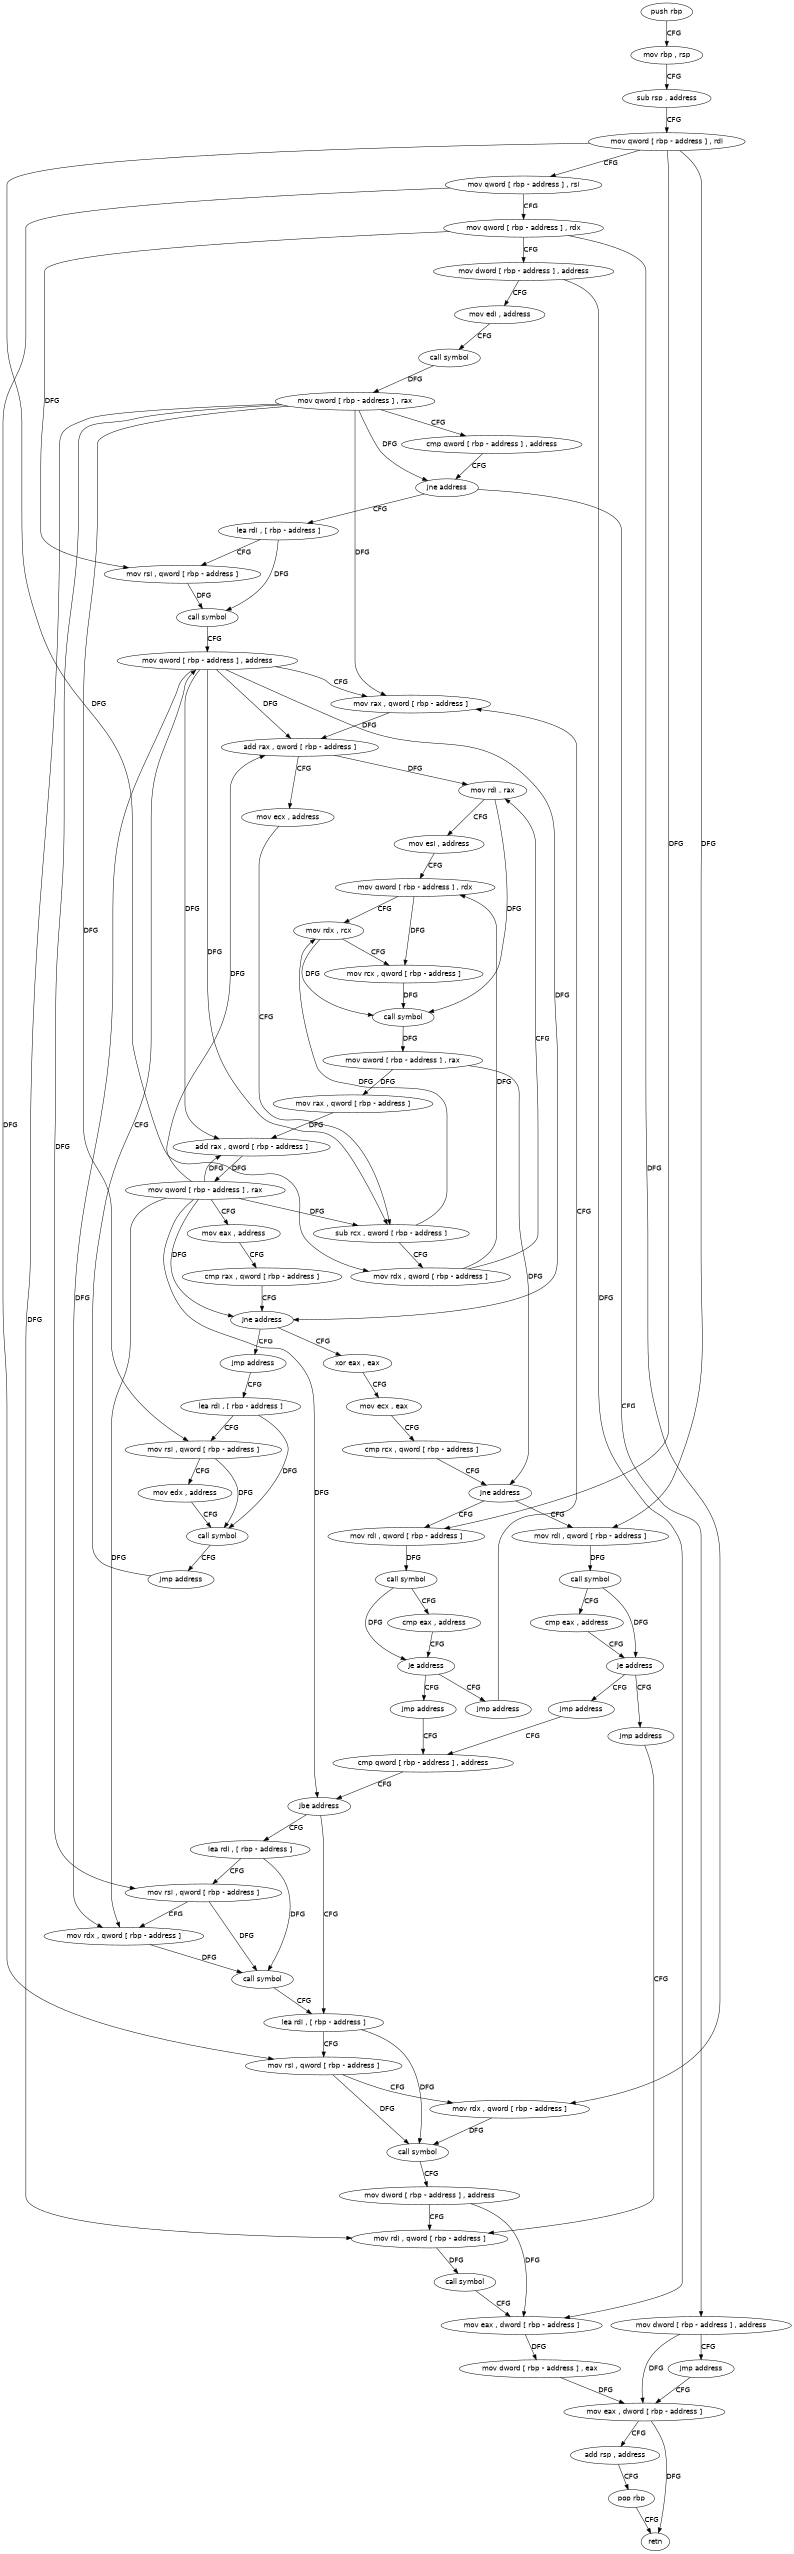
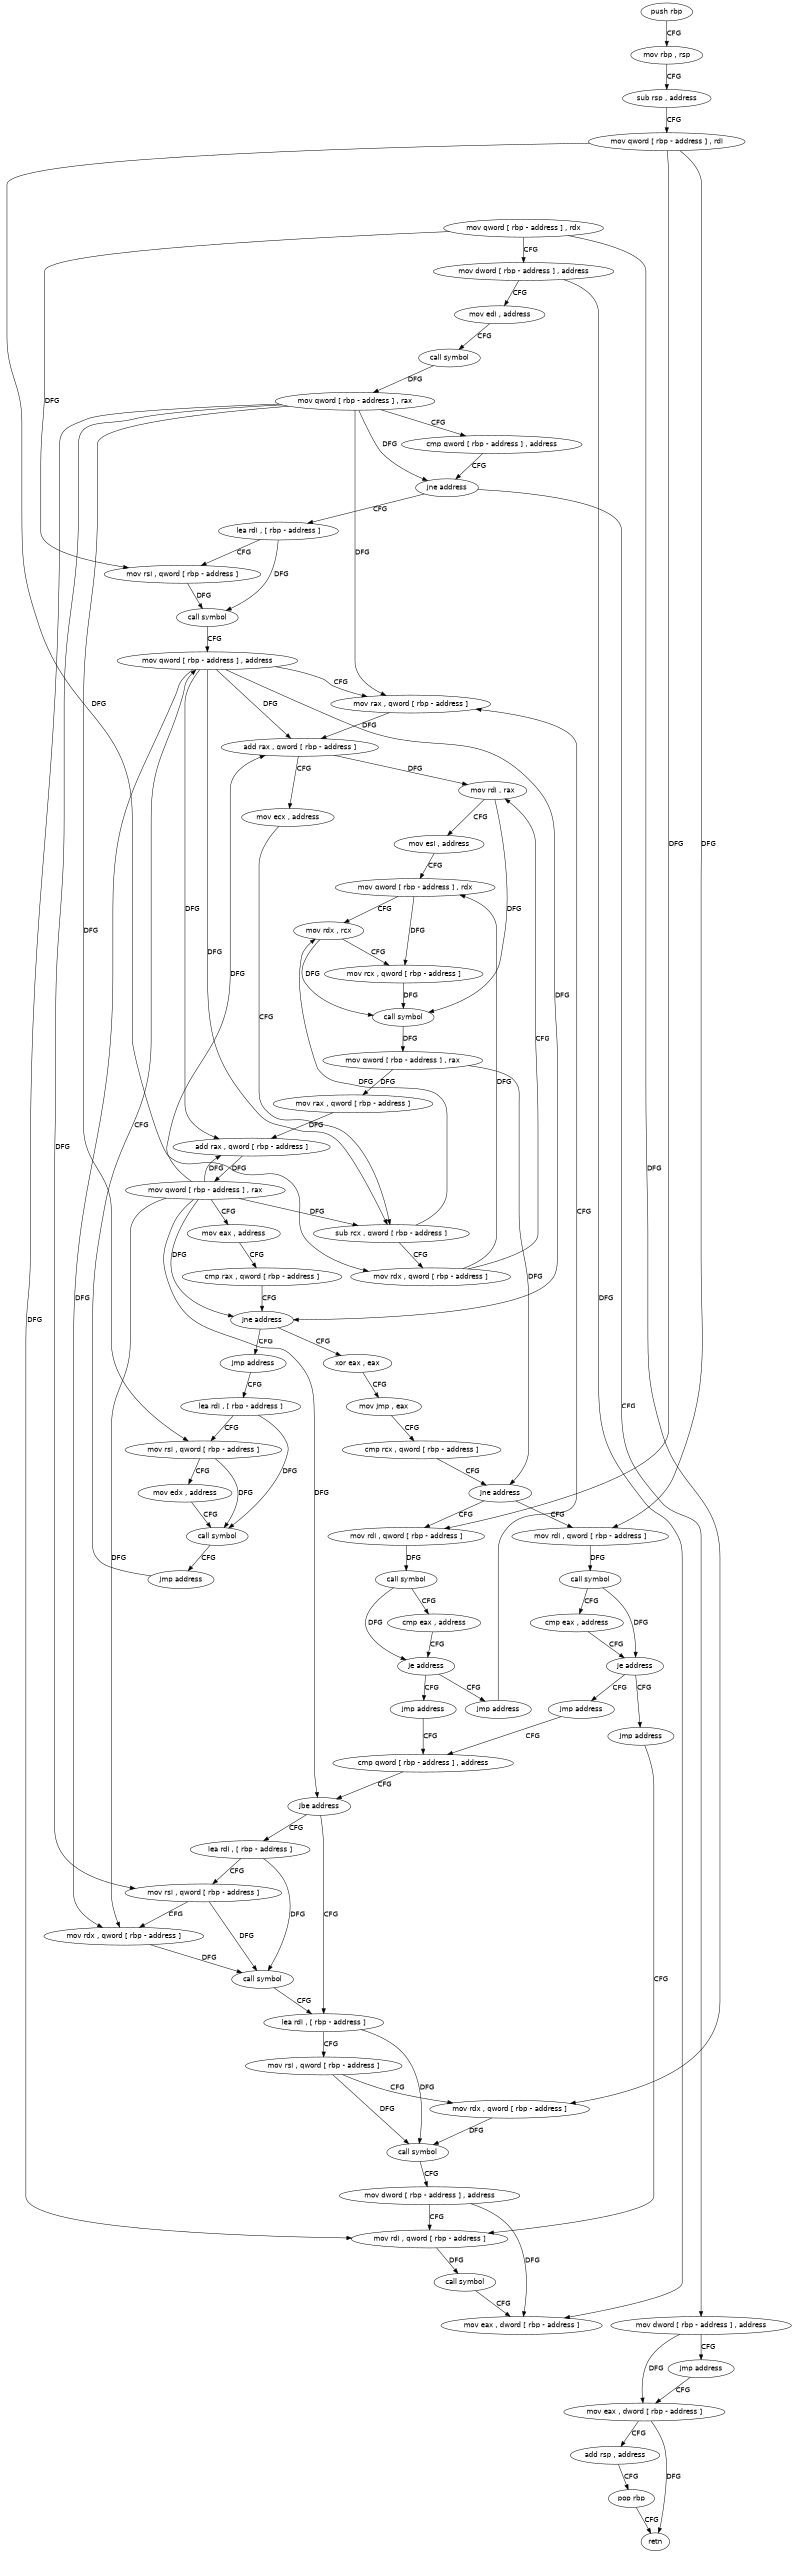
  digraph {
    fontname="DejaVu Sans"
    node [fontname="DejaVu Sans"]
    edge [fontname="DejaVu Sans"]
    n1 [label="push rbp"]
    n2 [label="mov rbp , rsp"]
    n3 [label="sub rsp , address"]
    n4 [label="mov qword [ rbp - address ] , rdi"]
-   n5 [label="mov qword [ rbp - address ] , rsi"]
    n6 [label="mov rdi , qword [ rbp - address ]"]
    n7 [label="mov rdi , qword [ rbp - address ]"]
    n8 [label="mov rdx , qword [ rbp - address ]"]
    n9 [label="mov qword [ rbp - address ] , rdx"]
    n10 [label="mov rsi , qword [ rbp - address ]"]
    n11 [label="call symbol"]
    n12 [label="call symbol"]
    n13 [label="mov rdi , rax"]
    n14 [label="mov qword [ rbp - address ] , rdx"]
    n15 [label="mov dword [ rbp - address ] , address"]
    n16 [label="mov rsi , qword [ rbp - address ]"]
    n17 [label="mov rdx , qword [ rbp - address ]"]
    n18 [label="call symbol"]
    n19 [label="mov edi , address"]
    n20 [label="mov eax , dword [ rbp - address ]"]
    n21 [label="call symbol"]
    n22 [label="call symbol"]
-   n23 [label="mov dword [ rbp - address ] , eax"]
    n24 [label="mov qword [ rbp - address ] , rax"]
    n25 [label="cmp qword [ rbp - address ] , address"]
    n26 [label="jne address"]
    n27 [label="mov rsi , qword [ rbp - address ]"]
    n28 [label="mov rax , qword [ rbp - address ]"]
    n29 [label="mov rdi , qword [ rbp - address ]"]
    n30 [label="mov rsi , qword [ rbp - address ]"]
    n31 [label="lea rdi , [ rbp - address ]"]
    n32 [label="mov dword [ rbp - address ] , address"]
    n33 [label="call symbol"]
    n34 [label="mov edx , address"]
    n35 [label="add rax , qword [ rbp - address ]"]
    n36 [label="call symbol"]
    n37 [label="mov rdx , qword [ rbp - address ]"]
    n38 [label="call symbol"]
    n39 [label="jmp address"]
    n40 [label="mov eax , dword [ rbp - address ]"]
    n41 [label="mov qword [ rbp - address ] , address"]
    n42 [label="add rsp , address"]
    n43 [label=retn]
    n44 [label="sub rcx , qword [ rbp - address ]"]
    n45 [label="add rax , qword [ rbp - address ]"]
    n46 [label="jne address"]
    n47 [label="mov ecx , address"]
    n48 [label="mov rdx , rcx"]
    n49 [label="mov qword [ rbp - address ] , rax"]
    n50 [label="xor eax , eax"]
    n51 [label="jmp address"]
    n52 [label="jbe address"]
    n53 [label="lea rdi , [ rbp - address ]"]
    n54 [label="lea rdi , [ rbp - address ]"]
    n55 [label="pop rbp"]
-   n56 [label="mov ecx , eax"]
+   n56 [label="mov jmp , eax"]
    n57 [label="cmp rcx , qword [ rbp - address ]"]
    n58 [label="jne address"]
    n59 [label="cmp eax , address"]
    n60 [label="je address"]
    n61 [label="cmp eax , address"]
    n62 [label="je address"]
    n63 [label="lea rdi , [ rbp - address ]"]
    n64 [label="jmp address"]
    n65 [label="jmp address"]
    n66 [label="jmp address"]
    n67 [label="cmp qword [ rbp - address ] , address"]
    n68 [label="jmp address"]
    n69 [label="jmp address"]
    n70 [label="mov esi , address"]
    n71 [label="call symbol"]
    n72 [label="mov rcx , qword [ rbp - address ]"]
    n73 [label="mov qword [ rbp - address ] , rax"]
    n74 [label="mov rax , qword [ rbp - address ]"]
    n75 [label="mov eax , address"]
    n76 [label="cmp rax , qword [ rbp - address ]"]
    n77 [label="mov dword [ rbp - address ] , address"]
    n1 -> n2 [label=CFG]
    n2 -> n3 [label=CFG]
    n3 -> n4 [label=CFG]
-   n4 -> n5 [label=CFG]
    n4 -> n6 [label=DFG]
    n4 -> n7 [label=DFG]
    n4 -> n8 [label=DFG]
-   n5 -> n9 [label=CFG]
-   n5 -> n10 [label=DFG]
    n6 -> n11 [label=DFG]
    n7 -> n12 [label=DFG]
    n8 -> n13 [label=CFG]
    n8 -> n14 [label=DFG]
    n9 -> n15 [label=CFG]
    n9 -> n16 [label=DFG]
    n9 -> n17 [label=DFG]
    n10 -> n17 [label=CFG]
    n10 -> n18 [label=DFG]
    n11 -> n59 [label=CFG]
    n11 -> n60 [label=DFG]
    n12 -> n61 [label=CFG]
    n12 -> n62 [label=DFG]
    n13 -> n70 [label=CFG]
    n13 -> n71 [label=DFG]
    n14 -> n48 [label=CFG]
    n14 -> n72 [label=DFG]
    n15 -> n19 [label=CFG]
    n15 -> n20 [label=DFG]
    n16 -> n21 [label=DFG]
    n17 -> n18 [label=DFG]
    n18 -> n77 [label=CFG]
    n19 -> n22 [label=CFG]
-   n20 -> n23 [label=DFG]
    n21 -> n41 [label=CFG]
    n22 -> n24 [label=DFG]
-   n23 -> n40 [label=DFG]
    n24 -> n25 [label=CFG]
    n24 -> n26 [label=DFG]
    n24 -> n27 [label=DFG]
    n24 -> n28 [label=DFG]
    n24 -> n29 [label=DFG]
    n24 -> n30 [label=DFG]
    n25 -> n26 [label=CFG]
    n26 -> n31 [label=CFG]
    n26 -> n32 [label=CFG]
    n27 -> n33 [label=DFG]
    n27 -> n34 [label=CFG]
    n28 -> n35 [label=DFG]
    n29 -> n36 [label=DFG]
    n30 -> n37 [label=CFG]
    n30 -> n38 [label=DFG]
    n31 -> n16 [label=CFG]
    n31 -> n21 [label=DFG]
    n32 -> n39 [label=CFG]
    n32 -> n40 [label=DFG]
    n33 -> n64 [label=CFG]
    n34 -> n33 [label=CFG]
    n35 -> n13 [label=DFG]
    n35 -> n47 [label=CFG]
    n36 -> n20 [label=CFG]
    n37 -> n38 [label=DFG]
    n38 -> n53 [label=CFG]
    n39 -> n40 [label=CFG]
    n40 -> n42 [label=CFG]
    n40 -> n43 [label=DFG]
    n41 -> n28 [label=CFG]
    n41 -> n35 [label=DFG]
    n41 -> n37 [label=DFG]
    n41 -> n44 [label=DFG]
    n41 -> n45 [label=DFG]
    n41 -> n46 [label=DFG]
    n42 -> n55 [label=CFG]
    n44 -> n8 [label=CFG]
    n44 -> n48 [label=DFG]
    n45 -> n49 [label=DFG]
    n46 -> n50 [label=CFG]
    n46 -> n51 [label=CFG]
    n47 -> n44 [label=CFG]
    n48 -> n71 [label=DFG]
    n48 -> n72 [label=CFG]
    n49 -> n35 [label=DFG]
    n49 -> n37 [label=DFG]
    n49 -> n44 [label=DFG]
    n49 -> n45 [label=DFG]
    n49 -> n46 [label=DFG]
    n49 -> n52 [label=DFG]
    n49 -> n75 [label=CFG]
    n50 -> n56 [label=CFG]
    n51 -> n63 [label=CFG]
    n52 -> n53 [label=CFG]
    n52 -> n54 [label=CFG]
    n53 -> n10 [label=CFG]
    n53 -> n18 [label=DFG]
    n54 -> n30 [label=CFG]
    n54 -> n38 [label=DFG]
    n55 -> n43 [label=CFG]
    n56 -> n57 [label=CFG]
    n57 -> n58 [label=CFG]
    n58 -> n6 [label=CFG]
    n58 -> n7 [label=CFG]
    n59 -> n60 [label=CFG]
    n60 -> n65 [label=CFG]
    n60 -> n66 [label=CFG]
    n61 -> n62 [label=CFG]
    n62 -> n68 [label=CFG]
    n62 -> n69 [label=CFG]
    n63 -> n27 [label=CFG]
    n63 -> n33 [label=DFG]
    n64 -> n41 [label=CFG]
    n65 -> n28 [label=CFG]
    n66 -> n67 [label=CFG]
    n67 -> n52 [label=CFG]
    n68 -> n67 [label=CFG]
    n69 -> n29 [label=CFG]
    n70 -> n14 [label=CFG]
    n71 -> n73 [label=DFG]
    n72 -> n71 [label=DFG]
    n73 -> n58 [label=DFG]
    n73 -> n74 [label=DFG]
    n74 -> n45 [label=DFG]
    n75 -> n76 [label=CFG]
    n76 -> n46 [label=CFG]
    n77 -> n20 [label=DFG]
    n77 -> n29 [label=CFG]
  }
